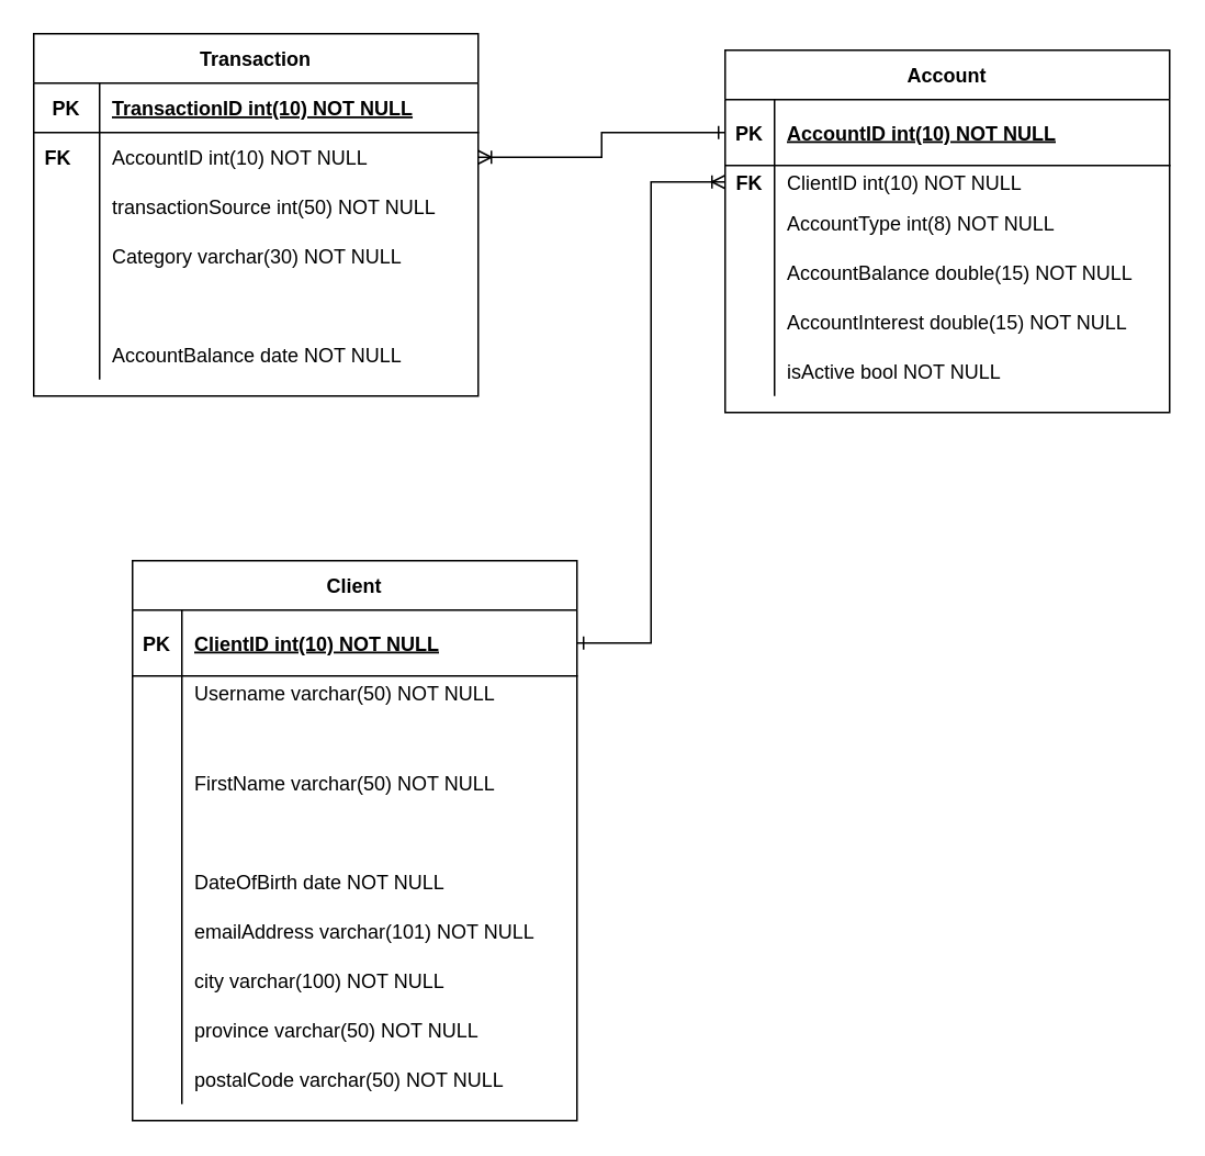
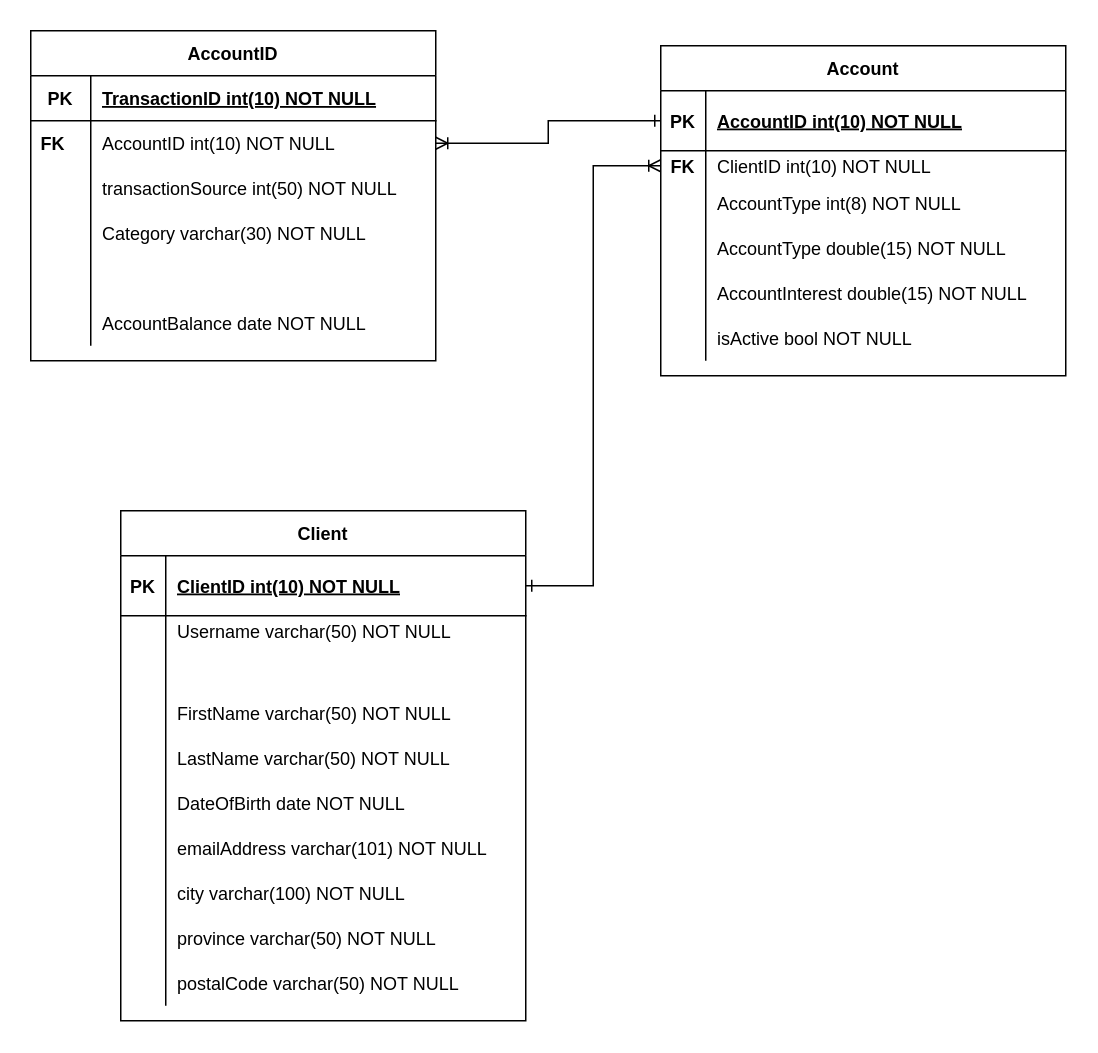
  <mxCell id="0" />
  <mxCell id="1" parent="0" />
- <mxCell id="2" value="Transaction" style="shape=table;startSize=30;container=1;collapsible=1;childLayout=tableLayout;fixedRows=1;rowLines=0;fontStyle=1;align=center;resizeLast=1;" parent="1" vertex="1"><mxGeometry x="20" y="20" width="270" height="220" as="geometry" /></mxCell>
+ <mxCell id="2" value="AccountID" style="shape=table;startSize=30;container=1;collapsible=1;childLayout=tableLayout;fixedRows=1;rowLines=0;fontStyle=1;align=center;resizeLast=1;" parent="1" vertex="1"><mxGeometry x="20" y="20" width="270" height="220" as="geometry" /></mxCell>
  <mxCell id="3" value="" style="shape=partialRectangle;collapsible=0;dropTarget=0;pointerEvents=0;fillColor=none;points=[[0,0.5],[1,0.5]];portConstraint=eastwest;top=0;left=0;right=0;bottom=1;" parent="2" vertex="1"><mxGeometry y="30" width="270" height="30" as="geometry" /></mxCell>
  <mxCell id="4" value="PK" style="shape=partialRectangle;overflow=hidden;connectable=0;fillColor=none;top=0;left=0;bottom=0;right=0;fontStyle=1;" parent="3" vertex="1"><mxGeometry width="40" height="30" as="geometry" /></mxCell>
  <mxCell id="5" value="TransactionID int(10) NOT NULL " style="shape=partialRectangle;overflow=hidden;connectable=0;fillColor=none;top=0;left=0;bottom=0;right=0;align=left;spacingLeft=6;fontStyle=5;" parent="3" vertex="1"><mxGeometry x="40" width="230" height="30" as="geometry" /></mxCell>
  <mxCell id="6" value="" style="shape=partialRectangle;collapsible=0;dropTarget=0;pointerEvents=0;fillColor=none;points=[[0,0.5],[1,0.5]];portConstraint=eastwest;top=0;left=0;right=0;bottom=0;" parent="2" vertex="1"><mxGeometry y="60" width="270" height="30" as="geometry" /></mxCell>
  <mxCell id="7" value="" style="shape=partialRectangle;overflow=hidden;connectable=0;fillColor=none;top=0;left=0;bottom=0;right=0;" parent="6" vertex="1"><mxGeometry width="40" height="30" as="geometry" /></mxCell>
  <mxCell id="8" value="AccountID int(10) NOT NULL" style="shape=partialRectangle;overflow=hidden;connectable=0;fillColor=none;top=0;left=0;bottom=0;right=0;align=left;spacingLeft=6;" parent="6" vertex="1"><mxGeometry x="40" width="230" height="30" as="geometry" /></mxCell>
  <mxCell id="9" value="" style="shape=partialRectangle;collapsible=0;dropTarget=0;pointerEvents=0;fillColor=none;points=[[0,0.5],[1,0.5]];portConstraint=eastwest;top=0;left=0;right=0;bottom=0;" parent="2" vertex="1"><mxGeometry y="90" width="270" height="30" as="geometry" /></mxCell>
  <mxCell id="10" value="" style="shape=partialRectangle;overflow=hidden;connectable=0;fillColor=none;top=0;left=0;bottom=0;right=0;" parent="9" vertex="1"><mxGeometry width="40" height="30" as="geometry" /></mxCell>
  <mxCell id="11" value="transactionSource int(50) NOT NULL" style="shape=partialRectangle;overflow=hidden;connectable=0;fillColor=none;top=0;left=0;bottom=0;right=0;align=left;spacingLeft=6;" parent="9" vertex="1"><mxGeometry x="40" width="230" height="30" as="geometry" /></mxCell>
  <mxCell id="12" value="" style="shape=partialRectangle;collapsible=0;dropTarget=0;pointerEvents=0;fillColor=none;points=[[0,0.5],[1,0.5]];portConstraint=eastwest;top=0;left=0;right=0;bottom=0;" parent="2" vertex="1"><mxGeometry y="120" width="270" height="30" as="geometry" /></mxCell>
  <mxCell id="13" value="" style="shape=partialRectangle;overflow=hidden;connectable=0;fillColor=none;top=0;left=0;bottom=0;right=0;" parent="12" vertex="1"><mxGeometry width="40" height="30" as="geometry" /></mxCell>
  <mxCell id="14" value="Category varchar(30) NOT NULL" style="shape=partialRectangle;overflow=hidden;connectable=0;fillColor=none;top=0;left=0;bottom=0;right=0;align=left;spacingLeft=6;" parent="12" vertex="1"><mxGeometry x="40" width="230" height="30" as="geometry" /></mxCell>
  <mxCell id="15" value="" style="shape=partialRectangle;collapsible=0;dropTarget=0;pointerEvents=0;fillColor=none;points=[[0,0.5],[1,0.5]];portConstraint=eastwest;top=0;left=0;right=0;bottom=0;" parent="2" vertex="1"><mxGeometry y="150" width="270" height="30" as="geometry" /></mxCell>
  <mxCell id="16" value="" style="shape=partialRectangle;overflow=hidden;connectable=0;fillColor=none;top=0;left=0;bottom=0;right=0;" parent="15" vertex="1"><mxGeometry width="40" height="30" as="geometry" /></mxCell>
  <mxCell id="17" value="" style="shape=partialRectangle;collapsible=0;dropTarget=0;pointerEvents=0;fillColor=none;points=[[0,0.5],[1,0.5]];portConstraint=eastwest;top=0;left=0;right=0;bottom=0;" parent="2" vertex="1"><mxGeometry y="180" width="270" height="30" as="geometry" /></mxCell>
  <mxCell id="18" value="" style="shape=partialRectangle;overflow=hidden;connectable=0;fillColor=none;top=0;left=0;bottom=0;right=0;" parent="17" vertex="1"><mxGeometry width="40" height="30" as="geometry" /></mxCell>
  <mxCell id="19" value="AccountBalance date NOT NULL" style="shape=partialRectangle;overflow=hidden;connectable=0;fillColor=none;top=0;left=0;bottom=0;right=0;align=left;spacingLeft=6;" parent="17" vertex="1"><mxGeometry x="40" width="230" height="30" as="geometry" /></mxCell>
  <mxCell id="20" value="Account" style="shape=table;startSize=30;container=1;collapsible=1;childLayout=tableLayout;fixedRows=1;rowLines=0;fontStyle=1;align=center;resizeLast=1;" parent="1" vertex="1"><mxGeometry x="440" y="30" width="270" height="220" as="geometry" /></mxCell>
  <mxCell id="21" value="" style="shape=partialRectangle;collapsible=0;dropTarget=0;pointerEvents=0;fillColor=none;points=[[0,0.5],[1,0.5]];portConstraint=eastwest;top=0;left=0;right=0;bottom=1;" parent="20" vertex="1"><mxGeometry y="30" width="270" height="40" as="geometry" /></mxCell>
  <mxCell id="22" value="PK" style="shape=partialRectangle;overflow=hidden;connectable=0;fillColor=none;top=0;left=0;bottom=0;right=0;fontStyle=1;" parent="21" vertex="1"><mxGeometry width="30" height="40" as="geometry" /></mxCell>
  <mxCell id="23" value="AccountID int(10) NOT NULL " style="shape=partialRectangle;overflow=hidden;connectable=0;fillColor=none;top=0;left=0;bottom=0;right=0;align=left;spacingLeft=6;fontStyle=5;" parent="21" vertex="1"><mxGeometry x="30" width="240" height="40" as="geometry" /></mxCell>
  <mxCell id="24" value="" style="shape=partialRectangle;collapsible=0;dropTarget=0;pointerEvents=0;fillColor=none;points=[[0,0.5],[1,0.5]];portConstraint=eastwest;top=0;left=0;right=0;bottom=0;" parent="20" vertex="1"><mxGeometry y="70" width="270" height="20" as="geometry" /></mxCell>
  <mxCell id="25" value="" style="shape=partialRectangle;overflow=hidden;connectable=0;fillColor=none;top=0;left=0;bottom=0;right=0;" parent="24" vertex="1"><mxGeometry width="30" height="20" as="geometry" /></mxCell>
  <mxCell id="26" value="ClientID int(10) NOT NULL" style="shape=partialRectangle;overflow=hidden;connectable=0;fillColor=none;top=0;left=0;bottom=0;right=0;align=left;spacingLeft=6;" parent="24" vertex="1"><mxGeometry x="30" width="240" height="20" as="geometry" /></mxCell>
  <mxCell id="27" value="" style="shape=partialRectangle;collapsible=0;dropTarget=0;pointerEvents=0;fillColor=none;points=[[0,0.5],[1,0.5]];portConstraint=eastwest;top=0;left=0;right=0;bottom=0;" parent="20" vertex="1"><mxGeometry y="90" width="270" height="30" as="geometry" /></mxCell>
  <mxCell id="28" value="" style="shape=partialRectangle;overflow=hidden;connectable=0;fillColor=none;top=0;left=0;bottom=0;right=0;" parent="27" vertex="1"><mxGeometry width="30" height="30" as="geometry" /></mxCell>
  <mxCell id="29" value="AccountType int(8) NOT NULL" style="shape=partialRectangle;overflow=hidden;connectable=0;fillColor=none;top=0;left=0;bottom=0;right=0;align=left;spacingLeft=6;" parent="27" vertex="1"><mxGeometry x="30" width="240" height="30" as="geometry" /></mxCell>
  <mxCell id="30" value="" style="shape=partialRectangle;collapsible=0;dropTarget=0;pointerEvents=0;fillColor=none;points=[[0,0.5],[1,0.5]];portConstraint=eastwest;top=0;left=0;right=0;bottom=0;" parent="20" vertex="1"><mxGeometry y="120" width="270" height="30" as="geometry" /></mxCell>
  <mxCell id="31" value="" style="shape=partialRectangle;overflow=hidden;connectable=0;fillColor=none;top=0;left=0;bottom=0;right=0;" parent="30" vertex="1"><mxGeometry width="30" height="30" as="geometry" /></mxCell>
- <mxCell id="32" value="AccountBalance double(15) NOT NULL" style="shape=partialRectangle;overflow=hidden;connectable=0;fillColor=none;top=0;left=0;bottom=0;right=0;align=left;spacingLeft=6;" parent="30" vertex="1"><mxGeometry x="30" width="240" height="30" as="geometry" /></mxCell>
+ <mxCell id="32" value="AccountType double(15) NOT NULL" style="shape=partialRectangle;overflow=hidden;connectable=0;fillColor=none;top=0;left=0;bottom=0;right=0;align=left;spacingLeft=6;" parent="30" vertex="1"><mxGeometry x="30" width="240" height="30" as="geometry" /></mxCell>
  <mxCell id="33" value="" style="shape=partialRectangle;collapsible=0;dropTarget=0;pointerEvents=0;fillColor=none;points=[[0,0.5],[1,0.5]];portConstraint=eastwest;top=0;left=0;right=0;bottom=0;" parent="20" vertex="1"><mxGeometry y="150" width="270" height="30" as="geometry" /></mxCell>
  <mxCell id="34" value="" style="shape=partialRectangle;overflow=hidden;connectable=0;fillColor=none;top=0;left=0;bottom=0;right=0;" parent="33" vertex="1"><mxGeometry width="30" height="30" as="geometry" /></mxCell>
  <mxCell id="35" value="AccountInterest double(15) NOT NULL" style="shape=partialRectangle;overflow=hidden;connectable=0;fillColor=none;top=0;left=0;bottom=0;right=0;align=left;spacingLeft=6;" parent="33" vertex="1"><mxGeometry x="30" width="240" height="30" as="geometry" /></mxCell>
  <mxCell id="36" value="" style="shape=partialRectangle;collapsible=0;dropTarget=0;pointerEvents=0;fillColor=none;points=[[0,0.5],[1,0.5]];portConstraint=eastwest;top=0;left=0;right=0;bottom=0;" parent="20" vertex="1"><mxGeometry y="180" width="270" height="30" as="geometry" /></mxCell>
  <mxCell id="37" value="" style="shape=partialRectangle;overflow=hidden;connectable=0;fillColor=none;top=0;left=0;bottom=0;right=0;" parent="36" vertex="1"><mxGeometry width="30" height="30" as="geometry" /></mxCell>
  <mxCell id="38" value="isActive bool NOT NULL" style="shape=partialRectangle;overflow=hidden;connectable=0;fillColor=none;top=0;left=0;bottom=0;right=0;align=left;spacingLeft=6;" parent="36" vertex="1"><mxGeometry x="30" width="240" height="30" as="geometry" /></mxCell>
  <mxCell id="39" value="FK" style="shape=partialRectangle;overflow=hidden;connectable=0;fillColor=none;top=0;left=0;bottom=0;right=0;fontStyle=1;" parent="1" vertex="1"><mxGeometry x="20" y="80" width="30" height="30" as="geometry" /></mxCell>
  <mxCell id="40" style="edgeStyle=orthogonalEdgeStyle;rounded=0;orthogonalLoop=1;jettySize=auto;html=1;exitX=0;exitY=0.5;exitDx=0;exitDy=0;entryX=1;entryY=0.5;entryDx=0;entryDy=0;endArrow=ERoneToMany;endFill=0;startArrow=ERone;startFill=0;" parent="1" source="21" target="6" edge="1"><mxGeometry relative="1" as="geometry" /></mxCell>
  <mxCell id="41" style="edgeStyle=orthogonalEdgeStyle;rounded=0;orthogonalLoop=1;jettySize=auto;html=1;exitX=1;exitY=0.5;exitDx=0;exitDy=0;entryX=0;entryY=0.5;entryDx=0;entryDy=0;endArrow=ERoneToMany;endFill=0;startArrow=ERone;startFill=0;" parent="1" source="43" target="24" edge="1"><mxGeometry relative="1" as="geometry"><mxPoint x="560" y="414.97" as="sourcePoint" /><mxPoint x="410" y="429.97" as="targetPoint" /></mxGeometry></mxCell>
  <mxCell id="42" value="Client" style="shape=table;startSize=30;container=1;collapsible=1;childLayout=tableLayout;fixedRows=1;rowLines=0;fontStyle=1;align=center;resizeLast=1;" parent="1" vertex="1"><mxGeometry x="80" y="340" width="270" height="340.0" as="geometry" /></mxCell>
  <mxCell id="43" value="" style="shape=partialRectangle;collapsible=0;dropTarget=0;pointerEvents=0;fillColor=none;points=[[0,0.5],[1,0.5]];portConstraint=eastwest;top=0;left=0;right=0;bottom=1;" parent="42" vertex="1"><mxGeometry y="30" width="270" height="40" as="geometry" /></mxCell>
  <mxCell id="44" value="PK" style="shape=partialRectangle;overflow=hidden;connectable=0;fillColor=none;top=0;left=0;bottom=0;right=0;fontStyle=1;" parent="43" vertex="1"><mxGeometry width="30" height="40" as="geometry" /></mxCell>
  <mxCell id="45" value="ClientID int(10) NOT NULL " style="shape=partialRectangle;overflow=hidden;connectable=0;fillColor=none;top=0;left=0;bottom=0;right=0;align=left;spacingLeft=6;fontStyle=5;" parent="43" vertex="1"><mxGeometry x="30" width="240" height="40" as="geometry" /></mxCell>
  <mxCell id="46" value="" style="shape=partialRectangle;collapsible=0;dropTarget=0;pointerEvents=0;fillColor=none;points=[[0,0.5],[1,0.5]];portConstraint=eastwest;top=0;left=0;right=0;bottom=0;" parent="42" vertex="1"><mxGeometry y="70" width="270" height="20" as="geometry" /></mxCell>
  <mxCell id="47" value="" style="shape=partialRectangle;overflow=hidden;connectable=0;fillColor=none;top=0;left=0;bottom=0;right=0;" parent="46" vertex="1"><mxGeometry width="30" height="20" as="geometry" /></mxCell>
  <mxCell id="48" value="Username varchar(50) NOT NULL" style="shape=partialRectangle;overflow=hidden;connectable=0;fillColor=none;top=0;left=0;bottom=0;right=0;align=left;spacingLeft=6;" parent="46" vertex="1"><mxGeometry x="30" width="240" height="20" as="geometry" /></mxCell>
  <mxCell id="49" value="" style="shape=partialRectangle;collapsible=0;dropTarget=0;pointerEvents=0;fillColor=none;points=[[0,0.5],[1,0.5]];portConstraint=eastwest;top=0;left=0;right=0;bottom=0;" parent="42" vertex="1"><mxGeometry y="90" width="270" height="30" as="geometry" /></mxCell>
  <mxCell id="50" value="" style="shape=partialRectangle;overflow=hidden;connectable=0;fillColor=none;top=0;left=0;bottom=0;right=0;" parent="49" vertex="1"><mxGeometry width="30" height="30" as="geometry" /></mxCell>
  <mxCell id="51" value="" style="shape=partialRectangle;collapsible=0;dropTarget=0;pointerEvents=0;fillColor=none;points=[[0,0.5],[1,0.5]];portConstraint=eastwest;top=0;left=0;right=0;bottom=0;" parent="42" vertex="1"><mxGeometry y="120" width="270" height="30" as="geometry" /></mxCell>
  <mxCell id="52" value="" style="shape=partialRectangle;overflow=hidden;connectable=0;fillColor=none;top=0;left=0;bottom=0;right=0;" parent="51" vertex="1"><mxGeometry width="30" height="30" as="geometry" /></mxCell>
  <mxCell id="53" value="FirstName varchar(50) NOT NULL" style="shape=partialRectangle;overflow=hidden;connectable=0;fillColor=none;top=0;left=0;bottom=0;right=0;align=left;spacingLeft=6;" parent="51" vertex="1"><mxGeometry x="30" width="240" height="30" as="geometry" /></mxCell>
  <mxCell id="54" value="" style="shape=partialRectangle;collapsible=0;dropTarget=0;pointerEvents=0;fillColor=none;points=[[0,0.5],[1,0.5]];portConstraint=eastwest;top=0;left=0;right=0;bottom=0;" parent="42" vertex="1"><mxGeometry y="150" width="270" height="30" as="geometry" /></mxCell>
  <mxCell id="55" value="" style="shape=partialRectangle;overflow=hidden;connectable=0;fillColor=none;top=0;left=0;bottom=0;right=0;" parent="54" vertex="1"><mxGeometry width="30" height="30" as="geometry" /></mxCell>
+ <mxCell id="56" value="LastName varchar(50) NOT NULL" style="shape=partialRectangle;overflow=hidden;connectable=0;fillColor=none;top=0;left=0;bottom=0;right=0;align=left;spacingLeft=6;" parent="54" vertex="1"><mxGeometry x="30" width="240" height="30" as="geometry" /></mxCell>
  <mxCell id="57" value="" style="shape=partialRectangle;collapsible=0;dropTarget=0;pointerEvents=0;fillColor=none;points=[[0,0.5],[1,0.5]];portConstraint=eastwest;top=0;left=0;right=0;bottom=0;" parent="42" vertex="1"><mxGeometry y="180" width="270" height="30" as="geometry" /></mxCell>
  <mxCell id="58" value="" style="shape=partialRectangle;overflow=hidden;connectable=0;fillColor=none;top=0;left=0;bottom=0;right=0;" parent="57" vertex="1"><mxGeometry width="30" height="30" as="geometry" /></mxCell>
  <mxCell id="59" value="DateOfBirth date NOT NULL" style="shape=partialRectangle;overflow=hidden;connectable=0;fillColor=none;top=0;left=0;bottom=0;right=0;align=left;spacingLeft=6;" parent="57" vertex="1"><mxGeometry x="30" width="240" height="30" as="geometry" /></mxCell>
  <mxCell id="60" value="" style="shape=partialRectangle;collapsible=0;dropTarget=0;pointerEvents=0;fillColor=none;points=[[0,0.5],[1,0.5]];portConstraint=eastwest;top=0;left=0;right=0;bottom=0;" vertex="1" parent="42"><mxGeometry y="210" width="270" height="30" as="geometry" /></mxCell>
  <mxCell id="61" value="" style="shape=partialRectangle;overflow=hidden;connectable=0;fillColor=none;top=0;left=0;bottom=0;right=0;" vertex="1" parent="60"><mxGeometry width="30" height="30" as="geometry" /></mxCell>
  <mxCell id="62" value="emailAddress varchar(101) NOT NULL" style="shape=partialRectangle;overflow=hidden;connectable=0;fillColor=none;top=0;left=0;bottom=0;right=0;align=left;spacingLeft=6;" vertex="1" parent="60"><mxGeometry x="30" width="240" height="30" as="geometry" /></mxCell>
  <mxCell id="63" value="" style="shape=partialRectangle;collapsible=0;dropTarget=0;pointerEvents=0;fillColor=none;points=[[0,0.5],[1,0.5]];portConstraint=eastwest;top=0;left=0;right=0;bottom=0;" vertex="1" parent="42"><mxGeometry y="240" width="270" height="30" as="geometry" /></mxCell>
  <mxCell id="64" value="" style="shape=partialRectangle;overflow=hidden;connectable=0;fillColor=none;top=0;left=0;bottom=0;right=0;" vertex="1" parent="63"><mxGeometry width="30" height="30" as="geometry" /></mxCell>
  <mxCell id="65" value="city varchar(100) NOT NULL" style="shape=partialRectangle;overflow=hidden;connectable=0;fillColor=none;top=0;left=0;bottom=0;right=0;align=left;spacingLeft=6;" vertex="1" parent="63"><mxGeometry x="30" width="240" height="30" as="geometry" /></mxCell>
  <mxCell id="66" value="" style="shape=partialRectangle;collapsible=0;dropTarget=0;pointerEvents=0;fillColor=none;points=[[0,0.5],[1,0.5]];portConstraint=eastwest;top=0;left=0;right=0;bottom=0;" vertex="1" parent="42"><mxGeometry y="270" width="270" height="30" as="geometry" /></mxCell>
  <mxCell id="67" value="" style="shape=partialRectangle;overflow=hidden;connectable=0;fillColor=none;top=0;left=0;bottom=0;right=0;" vertex="1" parent="66"><mxGeometry width="30" height="30" as="geometry" /></mxCell>
  <mxCell id="68" value="province varchar(50) NOT NULL" style="shape=partialRectangle;overflow=hidden;connectable=0;fillColor=none;top=0;left=0;bottom=0;right=0;align=left;spacingLeft=6;" vertex="1" parent="66"><mxGeometry x="30" width="240" height="30" as="geometry" /></mxCell>
  <mxCell id="69" value="" style="shape=partialRectangle;collapsible=0;dropTarget=0;pointerEvents=0;fillColor=none;points=[[0,0.5],[1,0.5]];portConstraint=eastwest;top=0;left=0;right=0;bottom=0;" vertex="1" parent="42"><mxGeometry y="300" width="270" height="30" as="geometry" /></mxCell>
  <mxCell id="70" value="" style="shape=partialRectangle;overflow=hidden;connectable=0;fillColor=none;top=0;left=0;bottom=0;right=0;" vertex="1" parent="69"><mxGeometry width="30" height="30" as="geometry" /></mxCell>
  <mxCell id="71" value="postalCode varchar(50) NOT NULL" style="shape=partialRectangle;overflow=hidden;connectable=0;fillColor=none;top=0;left=0;bottom=0;right=0;align=left;spacingLeft=6;" vertex="1" parent="69"><mxGeometry x="30" width="240" height="30" as="geometry" /></mxCell>
  <mxCell id="72" value="FK" style="shape=partialRectangle;overflow=hidden;connectable=0;fillColor=none;top=0;left=0;bottom=0;right=0;fontStyle=1;" parent="1" vertex="1"><mxGeometry x="440" y="90" width="30" height="40" as="geometry" /></mxCell>
